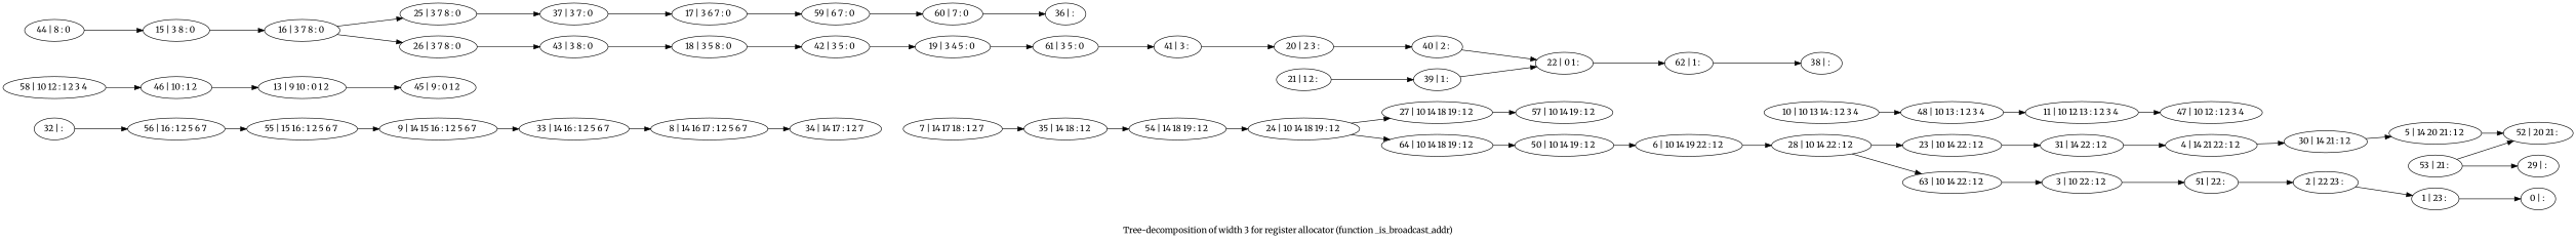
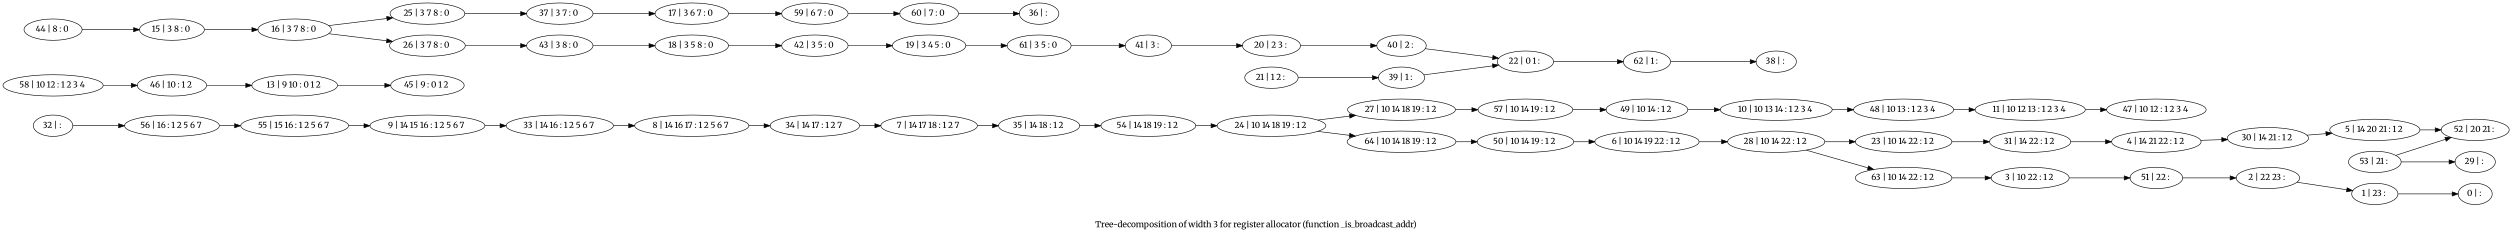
  digraph {
    fontname=Merriweather
    label="Tree-decomposition of width 3 for register allocator (function _is_broadcast_addr)"
    rankdir=LR
    node [fontname=Merriweather]
    edge [fontname=Merriweather]
    n1 [label="0 | : "]
    n2 [label="1 | 23 : "]
    n3 [label="2 | 22 23 : "]
    n4 [label="3 | 10 22 : 1 2 "]
    n5 [label="51 | 22 : "]
    n6 [label="4 | 14 21 22 : 1 2 "]
    n7 [label="30 | 14 21 : 1 2 "]
    n8 [label="5 | 14 20 21 : 1 2 "]
    n9 [label="52 | 20 21 : "]
    n10 [label="6 | 10 14 19 22 : 1 2 "]
    n11 [label="28 | 10 14 22 : 1 2 "]
    n12 [label="23 | 10 14 22 : 1 2 "]
    n13 [label="63 | 10 14 22 : 1 2 "]
    n14 [label="7 | 14 17 18 : 1 2 7 "]
    n15 [label="35 | 14 18 : 1 2 "]
    n16 [label="54 | 14 18 19 : 1 2 "]
    n17 [label="8 | 14 16 17 : 1 2 5 6 7 "]
    n18 [label="34 | 14 17 : 1 2 7 "]
    n19 [label="9 | 14 15 16 : 1 2 5 6 7 "]
    n20 [label="33 | 14 16 : 1 2 5 6 7 "]
    n21 [label="10 | 10 13 14 : 1 2 3 4 "]
    n22 [label="48 | 10 13 : 1 2 3 4 "]
    n23 [label="11 | 10 12 13 : 1 2 3 4 "]
    n24 [label="47 | 10 12 : 1 2 3 4 "]
    n25 [label="58 | 10 12 : 1 2 3 4 "]
    n26 [label="46 | 10 : 1 2 "]
    n27 [label="13 | 9 10 : 0 1 2 "]
    n28 [label="45 | 9 : 0 1 2 "]
    n29 [label="44 | 8 : 0 "]
    n30 [label="15 | 3 8 : 0 "]
    n31 [label="16 | 3 7 8 : 0 "]
    n32 [label="25 | 3 7 8 : 0 "]
    n33 [label="26 | 3 7 8 : 0 "]
    n34 [label="37 | 3 7 : 0 "]
    n35 [label="43 | 3 8 : 0 "]
    n36 [label="17 | 3 6 7 : 0 "]
    n37 [label="59 | 6 7 : 0 "]
    n38 [label="60 | 7 : 0 "]
    n39 [label="18 | 3 5 8 : 0 "]
    n40 [label="42 | 3 5 : 0 "]
    n41 [label="19 | 3 4 5 : 0 "]
    n42 [label="61 | 3 5 : 0 "]
    n43 [label="41 | 3 : "]
    n44 [label="20 | 2 3 : "]
    n45 [label="40 | 2 : "]
    n46 [label="22 | 0 1 : "]
    n47 [label="21 | 1 2 : "]
    n48 [label="39 | 1 : "]
    n49 [label="62 | 1 : "]
    n50 [label="38 | : "]
    n51 [label="31 | 14 22 : 1 2 "]
    n52 [label="24 | 10 14 18 19 : 1 2 "]
    n53 [label="27 | 10 14 18 19 : 1 2 "]
    n54 [label="64 | 10 14 18 19 : 1 2 "]
    n55 [label="57 | 10 14 19 : 1 2 "]
    n56 [label="50 | 10 14 19 : 1 2 "]
+   n57 [label="49 | 10 14 : 1 2 "]
    n58 [label="29 | : "]
    n59 [label="32 | : "]
    n60 [label="56 | 16 : 1 2 5 6 7 "]
    n61 [label="55 | 15 16 : 1 2 5 6 7 "]
    n62 [label="36 | : "]
    n63 [label="53 | 21 : "]
    n2 -> n1
    n3 -> n2
    n4 -> n5
    n5 -> n3
    n6 -> n7
    n7 -> n8
    n8 -> n9
    n10 -> n11
    n11 -> n12
    n11 -> n13
    n12 -> n51
    n13 -> n4
    n14 -> n15
    n15 -> n16
    n16 -> n52
    n17 -> n18
+   n18 -> n14
    n19 -> n20
    n20 -> n17
    n21 -> n22
    n22 -> n23
    n23 -> n24
    n25 -> n26
    n26 -> n27
    n27 -> n28
    n29 -> n30
    n30 -> n31
    n31 -> n32
    n31 -> n33
    n32 -> n34
    n33 -> n35
    n34 -> n36
    n35 -> n39
    n36 -> n37
    n37 -> n38
    n38 -> n62
    n39 -> n40
    n40 -> n41
    n41 -> n42
    n42 -> n43
    n43 -> n44
    n44 -> n45
    n45 -> n46
    n46 -> n49
    n47 -> n48
    n48 -> n46
    n49 -> n50
    n51 -> n6
    n52 -> n53
    n52 -> n54
    n53 -> n55
    n54 -> n56
+   n55 -> n57
    n56 -> n10
+   n57 -> n21
    n59 -> n60
    n60 -> n61
    n61 -> n19
    n63 -> n9
    n63 -> n58
  }
